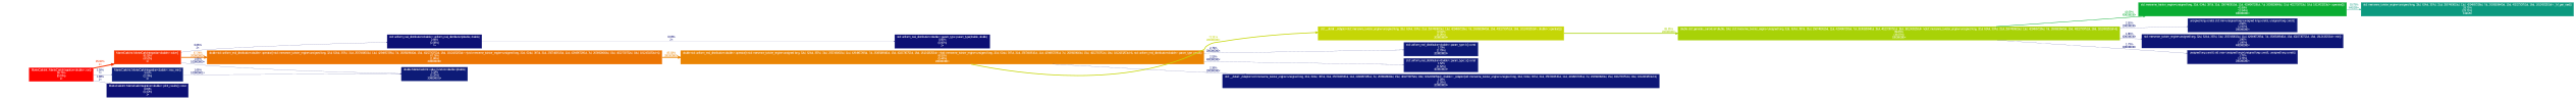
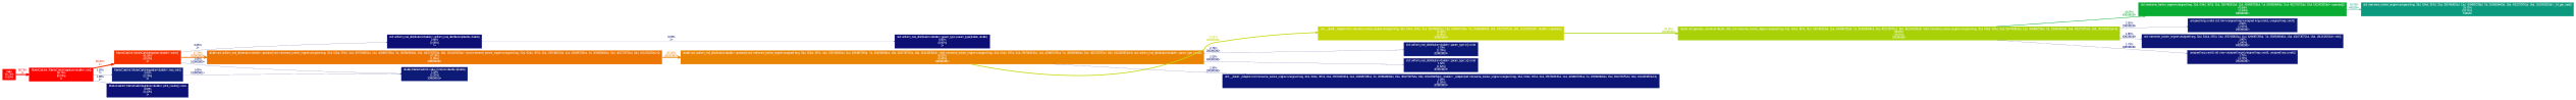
  digraph {
    fontname=Arial
    nodesep=0.125
    ranksep=0.25
    rankdir=LR
    node [color="#ff0300" fontcolor="#ffffff" fontname=Arial fontsize=10.00 shape=box style=filled]
    edge [arrowsize=0.35 color="#0d1475" fontcolor="#0d1475" fontname=Arial fontsize=10.00 labeldistance=0.50 penwidth=0.50]
+   n1 [height=0 label="main\n99.73%\n(0.00%)" width=0]
    n2 [height=0 label="MonteCarloInt::MonteCarloIntegration<double>::run()\n99.73%\n(0.00%)\n1×" width=0]
    n3 [color="#f73201" height=0 label="MonteCarloInt::MonteCarloIntegration<double>::solve()\n95.02%\n(4.52%)\n1×" width=0]
    n4 [color="#0d1e78" height=0 label="MonteCarloInt::MonteCarloIntegration<double>::max_min()\n3.92%\n(2.26%)\n1×" width=0]
    n5 [color="#0d1074" height=0 label="MonteCarloInt::MonteCarloIntegration<double>::print_results() const\n0.80%\n(0.40%)\n1×" width=0]
    n6 [color="#ec7503" height=0 label="double std::uniform_real_distribution<double>::operator()<std::mersenne_twister_engine<unsigned long, 32ul, 624ul, 397ul, 31ul, 2567483615ul, 11ul, 4294967295ul, 7ul, 2636928640ul, 15ul, 4022730752ul, 18ul, 1812433253ul> >(std::mersenne_twister_engine<unsigned long, 32ul, 624ul, 397ul, 31ul, 2567483615ul, 11ul, 4294967295ul, 7ul, 2636928640ul, 15ul, 4022730752ul, 18ul, 1812433253ul>&)\n87.78%\n(1.86%)\n200000000×" width=0]
    n7 [color="#0d1b77" height=0 label="double MonteCarloInt::value_function<double>(double)\n3.32%\n(3.32%)\n200000001×" width=0]
    n8 [color="#0d0f74" height=0 label="std::uniform_real_distribution<double>::uniform_real_distribution(double, double)\n0.66%\n(0.00%)\n2×" width=0]
    n9 [color="#ea8503" height=0 label="double std::uniform_real_distribution<double>::operator()<std::mersenne_twister_engine<unsigned long, 32ul, 624ul, 397ul, 31ul, 2567483615ul, 11ul, 4294967295ul, 7ul, 2636928640ul, 15ul, 4022730752ul, 18ul, 1812433253ul> >(std::mersenne_twister_engine<unsigned long, 32ul, 624ul, 397ul, 31ul, 2567483615ul, 11ul, 4294967295ul, 7ul, 2636928640ul, 15ul, 4022730752ul, 18ul, 1812433253ul>&, std::uniform_real_distribution<double>::param_type const&)\n85.92%\n(5.44%)\n200000000×" width=0]
    n10 [color="#0d0f74" height=0 label="std::uniform_real_distribution<double>::param_type::param_type(double, double)\n0.66%\n(0.66%)\n2×" width=0]
    n11 [color="#c5d606" height=0 label="std::__detail::_Adaptor<std::mersenne_twister_engine<unsigned long, 32ul, 624ul, 397ul, 31ul, 2567483615ul, 11ul, 4294967295ul, 7ul, 2636928640ul, 15ul, 4022730752ul, 18ul, 1812433253ul>, double>::operator()()\n72.91%\n(3.05%)\n200000000×" width=0]
    n12 [color="#0d1976" height=0 label="std::uniform_real_distribution<double>::param_type::b() const\n2.79%\n(2.79%)\n200000000×" width=0]
    n13 [color="#0d1776" height=0 label="std::uniform_real_distribution<double>::param_type::a() const\n2.52%\n(2.52%)\n400000000×" width=0]
    n14 [color="#0d1676" height=0 label="std::__detail::_Adaptor<std::mersenne_twister_engine<unsigned long, 32ul, 624ul, 397ul, 31ul, 2567483615ul, 11ul, 4294967295ul, 7ul, 2636928640ul, 15ul, 4022730752ul, 18ul, 1812433253ul>, double>::_Adaptor(std::mersenne_twister_engine<unsigned long, 32ul, 624ul, 397ul, 31ul, 2567483615ul, 11ul, 4294967295ul, 7ul, 2636928640ul, 15ul, 4022730752ul, 18ul, 1812433253ul>&)\n2.26%\n(2.26%)\n200000000×" width=0]
    n15 [color="#a8d207" height=0 label="double std::generate_canonical<double, 53ul, std::mersenne_twister_engine<unsigned long, 32ul, 624ul, 397ul, 31ul, 2567483615ul, 11ul, 4294967295ul, 7ul, 2636928640ul, 15ul, 4022730752ul, 18ul, 1812433253ul> >(std::mersenne_twister_engine<unsigned long, 32ul, 624ul, 397ul, 31ul, 2567483615ul, 11ul, 4294967295ul, 7ul, 2636928640ul, 15ul, 4022730752ul, 18ul, 1812433253ul>&)\n69.85%\n(19.65%)\n200000000×" width=0]
    n16 [color="#0aad33" height=0 label="std::mersenne_twister_engine<unsigned long, 32ul, 624ul, 397ul, 31ul, 2567483615ul, 11ul, 4294967295ul, 7ul, 2636928640ul, 15ul, 4022730752ul, 18ul, 1812433253ul>::operator()()\n43.69%\n(13.94%)\n400000000×" width=0]
    n17 [color="#0d1976" height=0 label="unsigned long const& std::min<unsigned long>(unsigned long const&, unsigned long const&)\n2.92%\n(2.92%)\n200000000×" width=0]
    n18 [color="#0d1575" height=0 label="std::mersenne_twister_engine<unsigned long, 32ul, 624ul, 397ul, 31ul, 2567483615ul, 11ul, 4294967295ul, 7ul, 2636928640ul, 15ul, 4022730752ul, 18ul, 1812433253ul>::min()\n1.86%\n(1.86%)\n400000000×" width=0]
    n19 [color="#0d1475" height=0 label="unsigned long const& std::max<unsigned long>(unsigned long const&, unsigned long const&)\n1.73%\n(1.73%)\n200000000×" width=0]
    n20 [color="#0c9a7f" height=0 label="std::mersenne_twister_engine<unsigned long, 32ul, 624ul, 397ul, 31ul, 2567483615ul, 11ul, 4294967295ul, 7ul, 2636928640ul, 15ul, 4022730752ul, 18ul, 1812433253ul>::_M_gen_rand()\n29.75%\n(29.75%)\n641026×" width=0]
+   n1 -> n2 [arrowsize=1.00 color="#ff0300" fontcolor="#ff0300" label="99.73%\n1×" labeldistance=3.99 penwidth=3.99]
    n2 -> n3 [arrowsize=0.97 color="#f73201" fontcolor="#f73201" label="95.02%\n1×" labeldistance=3.80 penwidth=3.80]
    n2 -> n4 [color="#0d1e78" fontcolor="#0d1e78" label="3.92%\n1×"]
    n2 -> n5 [color="#0d1074" fontcolor="#0d1074" label="0.80%\n1×"]
    n3 -> n6 [arrowsize=0.94 color="#ec7503" fontcolor="#ec7503" label="87.78%\n200000000×" labeldistance=3.51 penwidth=3.51]
    n3 -> n7 [label="1.66%\n100000000×"]
    n3 -> n8 [color="#0d0f74" fontcolor="#0d0f74" label="0.66%\n2×"]
    n4 -> n7 [label="1.66%\n100000001×"]
    n6 -> n9 [arrowsize=0.93 color="#ea8503" fontcolor="#ea8503" label="85.92%\n200000000×" labeldistance=3.44 penwidth=3.44]
    n8 -> n10 [color="#0d0f74" fontcolor="#0d0f74" label="0.66%\n2×"]
    n9 -> n11 [arrowsize=0.85 color="#c5d606" fontcolor="#c5d606" label="72.91%\n200000000×" labeldistance=2.92 penwidth=2.92]
    n9 -> n12 [color="#0d1976" fontcolor="#0d1976" label="2.79%\n200000000×"]
    n9 -> n13 [color="#0d1776" fontcolor="#0d1776" label="2.52%\n400000000×"]
    n9 -> n14 [color="#0d1676" fontcolor="#0d1676" label="2.26%\n200000000×"]
    n11 -> n15 [arrowsize=0.84 color="#a8d207" fontcolor="#a8d207" label="69.85%\n200000000×" labeldistance=2.79 penwidth=2.79]
    n15 -> n16 [arrowsize=0.66 color="#0aad33" fontcolor="#0aad33" label="43.69%\n400000000×" labeldistance=1.75 penwidth=1.75]
    n15 -> n17 [color="#0d1976" fontcolor="#0d1976" label="2.92%\n200000000×"]
    n15 -> n18 [color="#0d1575" fontcolor="#0d1575" label="1.86%\n400000000×"]
    n15 -> n19 [label="1.73%\n200000000×"]
    n16 -> n20 [arrowsize=0.55 color="#0c9a7f" fontcolor="#0c9a7f" label="29.75%\n641026×" labeldistance=1.19 penwidth=1.19]
  }
